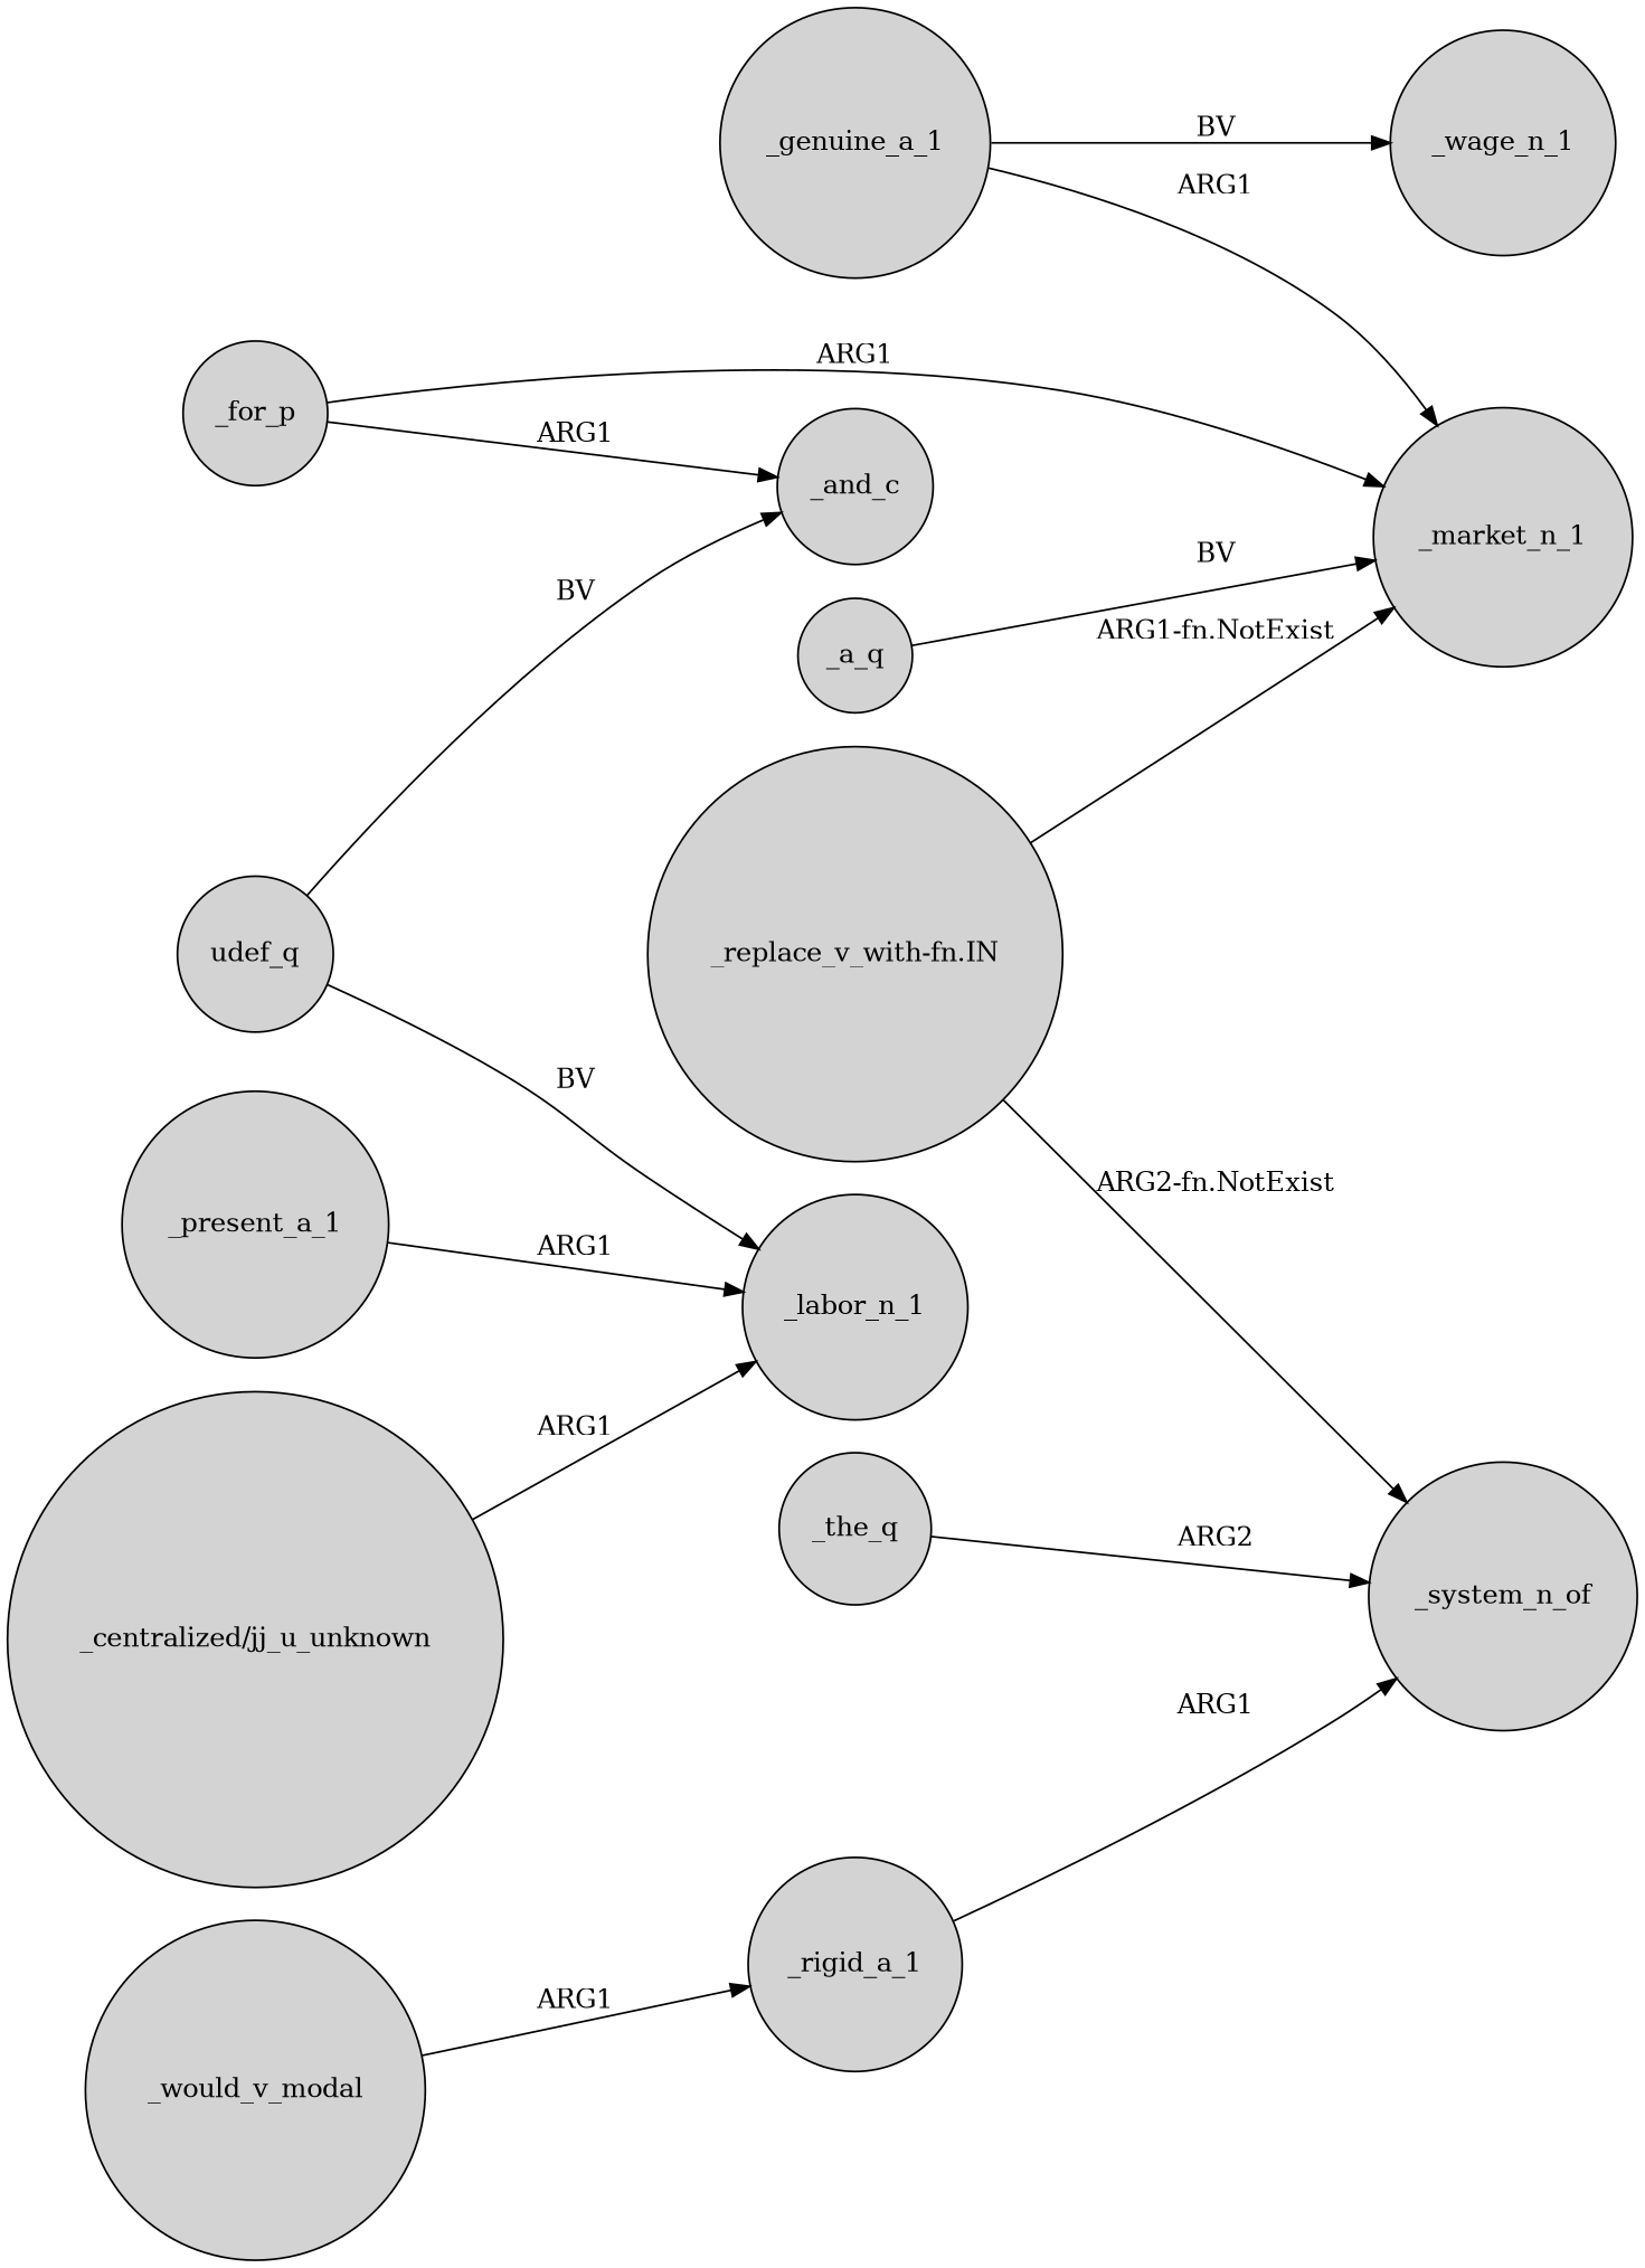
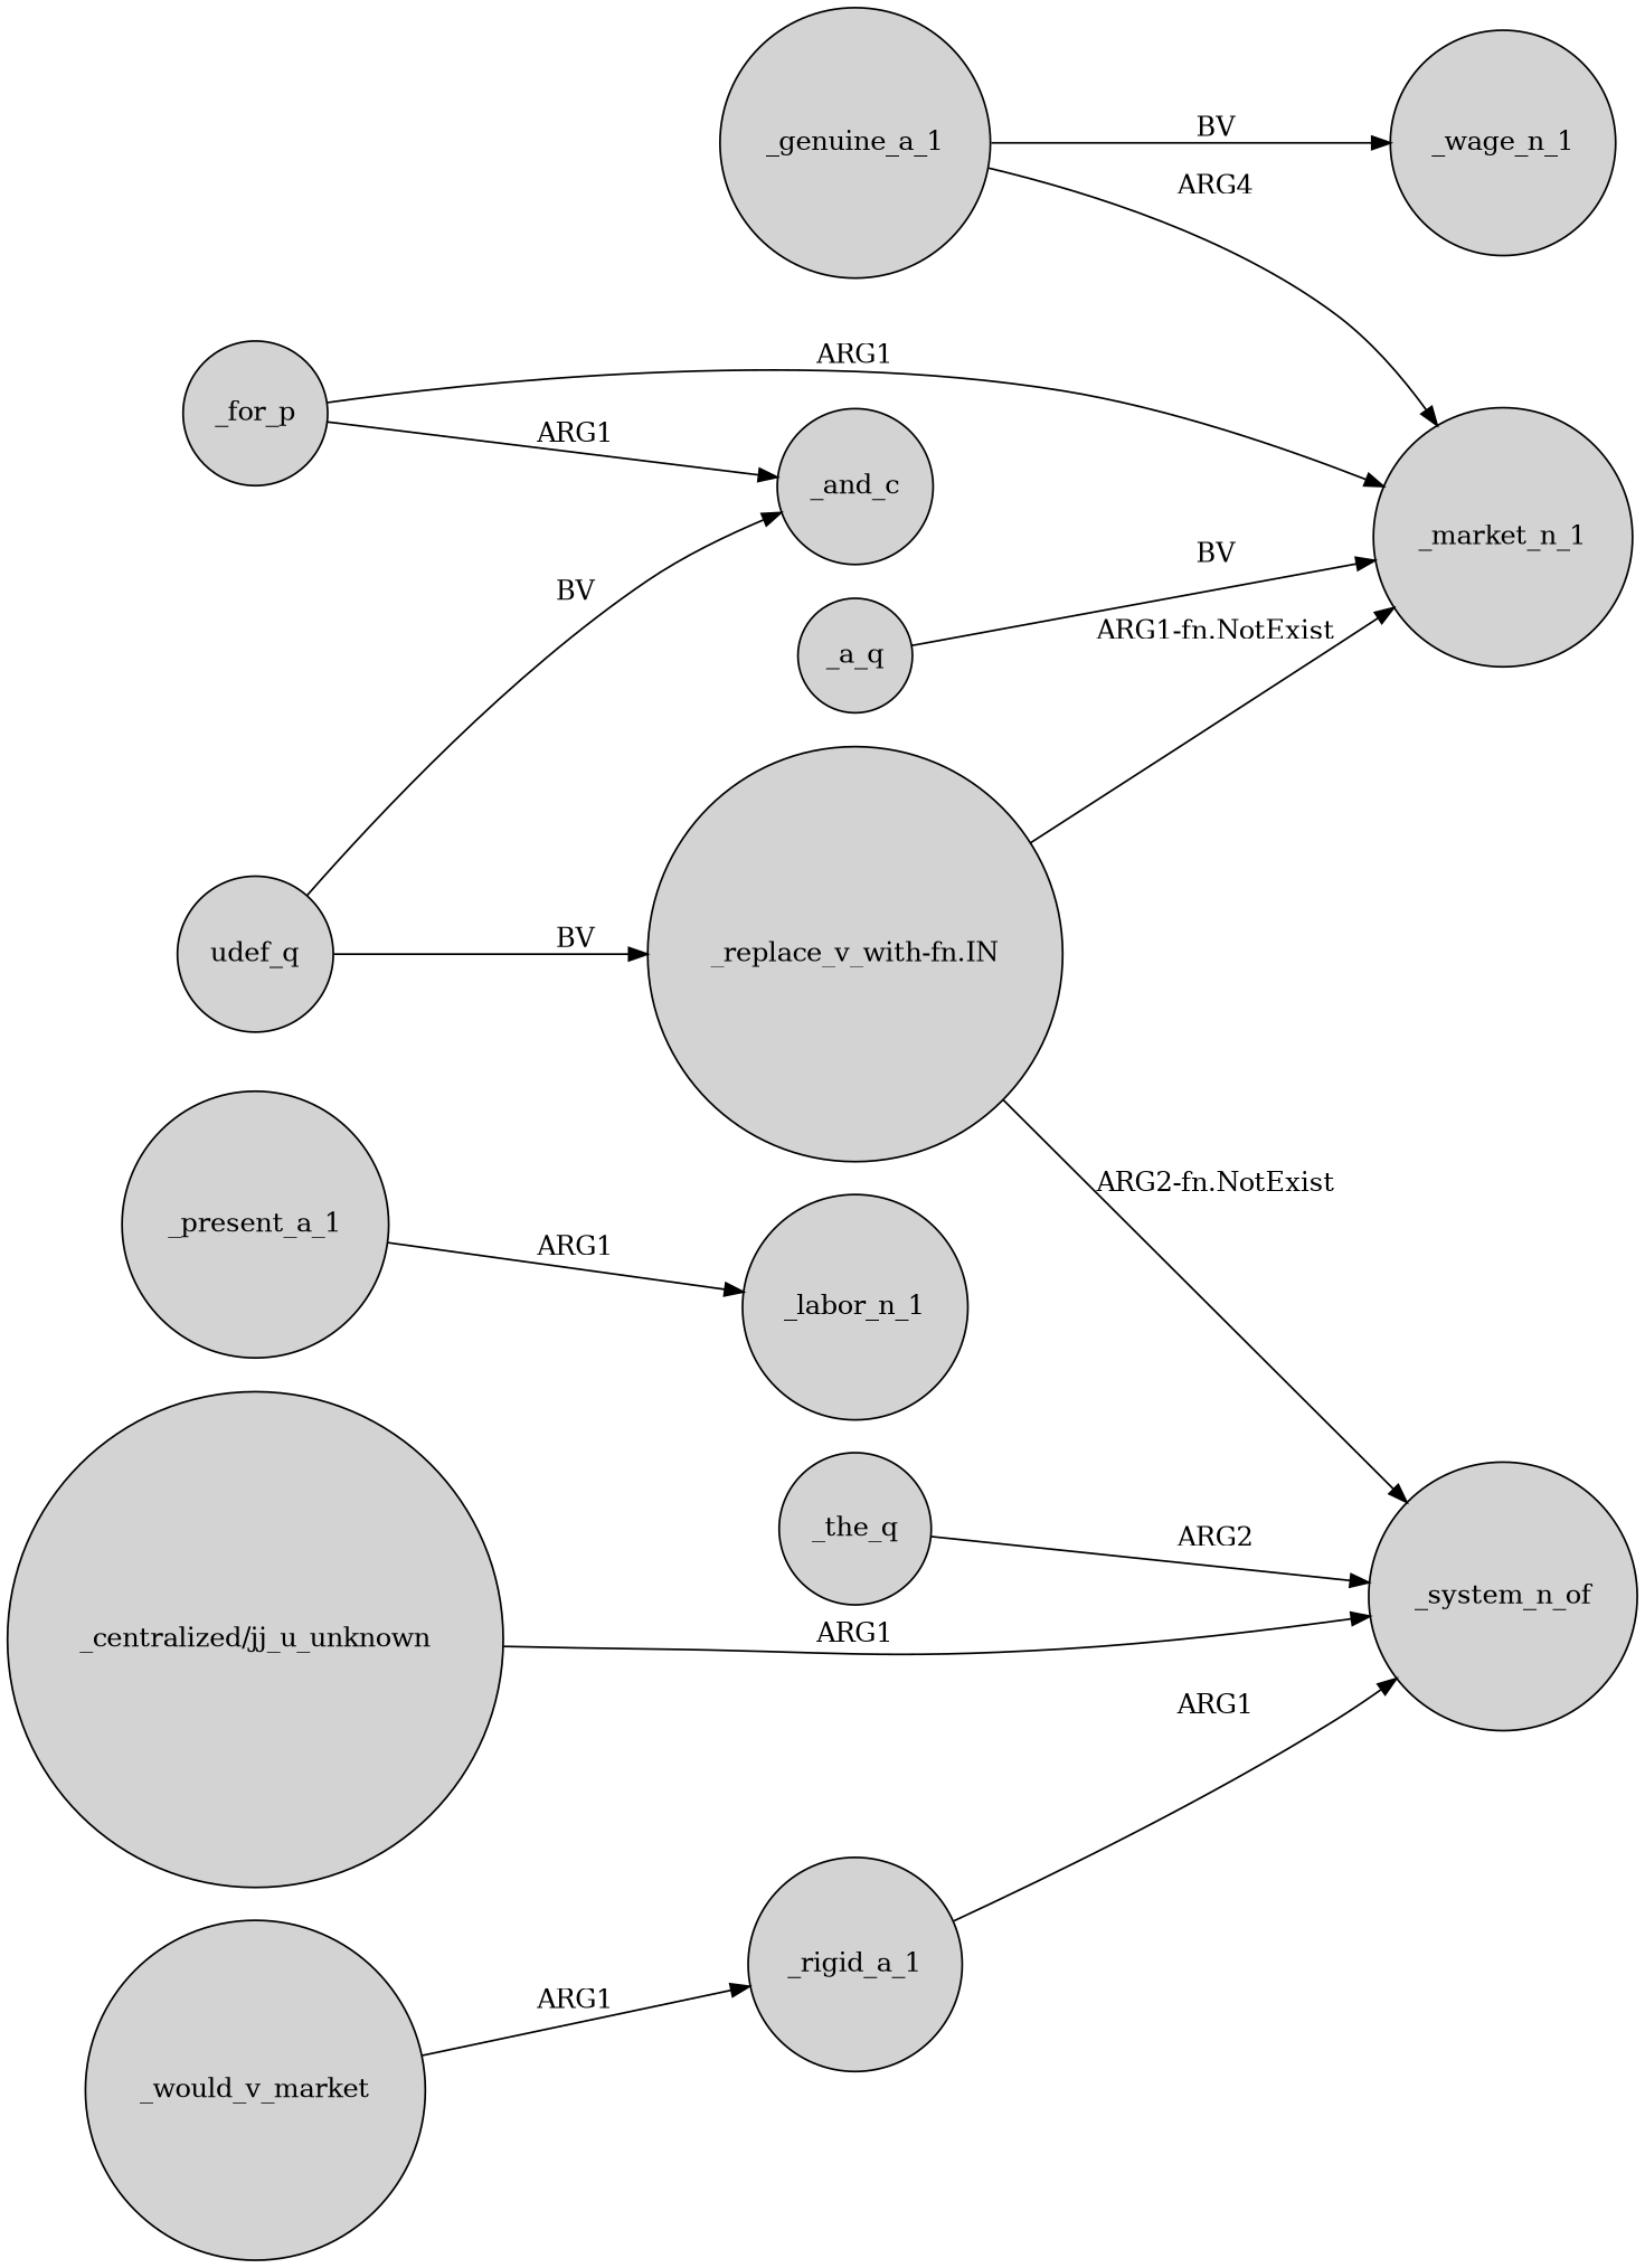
  digraph {
    rankdir=LR
    node [shape=circle style=filled]
    "_replace_v_with-fn.IN"
    _market_n_1
    _system_n_of
    _present_a_1
    _labor_n_1
    _genuine_a_1
    _wage_n_1
    _for_p
    _and_c
    _the_q
    _rigid_a_1
    udef_q
    "_centralized/jj_u_unknown"
-   _would_v_modal
+   _would_v_modal [label=_would_v_market]
    _a_q
    "_replace_v_with-fn.IN" -> _market_n_1 [label="ARG1-fn.NotExist"]
    "_replace_v_with-fn.IN" -> _system_n_of [label="ARG2-fn.NotExist"]
    _present_a_1 -> _labor_n_1 [label=ARG1]
-   _genuine_a_1 -> _market_n_1 [label=ARG1]
+   _genuine_a_1 -> _market_n_1 [label=ARG4]
    _genuine_a_1 -> _wage_n_1 [label=BV]
    _for_p -> _market_n_1 [label=ARG1]
    _for_p -> _and_c [label=ARG1]
    _the_q -> _system_n_of [label=ARG2]
    _rigid_a_1 -> _system_n_of [label=ARG1]
-   udef_q -> _labor_n_1 [label=BV]
+   udef_q -> "_replace_v_with-fn.IN" [label=BV]
    udef_q -> _and_c [label=BV]
-   "_centralized/jj_u_unknown" -> _labor_n_1 [label=ARG1]
+   "_centralized/jj_u_unknown" -> _system_n_of [label=ARG1]
    _would_v_modal -> _rigid_a_1 [label=ARG1]
    _a_q -> _market_n_1 [label=BV]
  }
